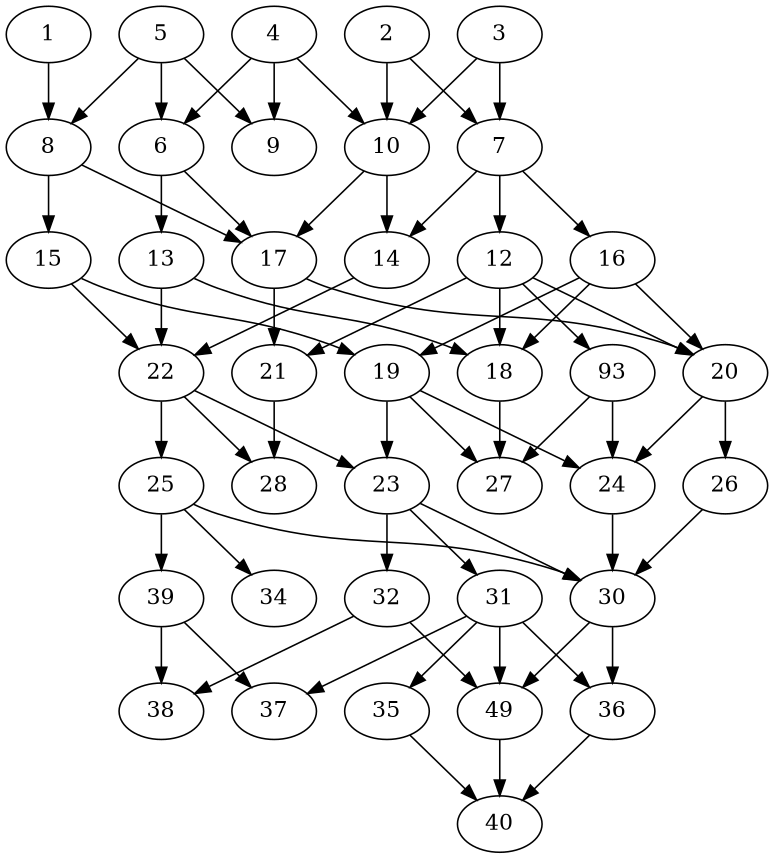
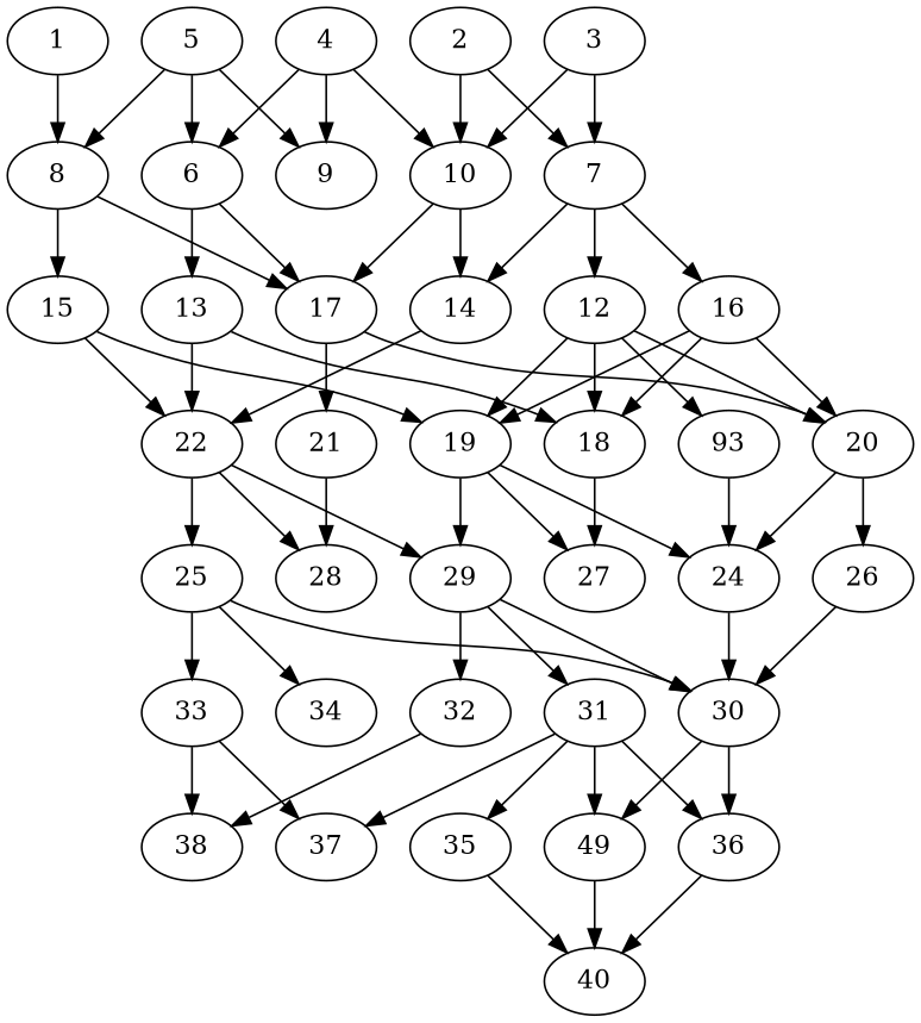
  digraph {
    fontname="DejaVu Serif"
    node [alpha=0.12 fontname="DejaVu Serif"]
    edge [fontname="DejaVu Serif"]
    1 [alpha=0.07 expect_size=9041920]
    8 [alpha=0.13 expect_size=39800832]
    17 [alpha=0.02 expect_size=47762432]
    15 [alpha=0.16 expect_size=33251328]
    20 [alpha=0.08 expect_size=21445632]
    21 [alpha=0.14 expect_size=5445632]
    22 [alpha=0.03 expect_size=26958848]
    19 [alpha=0.04 expect_size=48340992]
    2 [alpha=0.10 expect_size=11444224]
    7 [alpha=0.07 expect_size=38435840]
    10 [alpha=0.13 expect_size=28933120]
    12 [alpha=0.17 expect_size=23330816]
    14 [alpha=0.10 expect_size=26891264]
    16 [alpha=0.02 expect_size=14823424]
    18 [alpha=0.06 expect_size=17792000]
    n16 [alpha=0.10 expect_size=19652608 label=93]
    3 [expect_size=48349184]
    4 [alpha=0.03 expect_size=49303552]
    6 [alpha=0.14 expect_size=37791744]
    9 [alpha=0.09 expect_size=37699584]
    13 [alpha=0.19 expect_size=46862336]
    5 [expect_size=19053568]
    27 [expect_size=37039104]
    28 [alpha=0.06 expect_size=40933376]
-   29 [alpha=0.14 expect_size=7775232 label=23]
+   29 [alpha=0.14 expect_size=7775232]
    25 [alpha=0.08 expect_size=41111552]
    24 [alpha=0.16 expect_size=18452480]
    26 [alpha=0.13 expect_size=31679488]
    30 [expect_size=16653312]
    31 [alpha=0.10 expect_size=36235264]
    32 [alpha=0.16 expect_size=23135232]
-   33 [alpha=0.20 expect_size=30739456 label=39]
+   33 [alpha=0.20 expect_size=30739456]
    34 [expect_size=7783424]
    36 [alpha=0.06 expect_size=16185344]
    n35 [alpha=0.14 expect_size=44022784 label=49]
    37 [expect_size=46718976]
    35 [alpha=0.17 expect_size=45513728]
    38 [alpha=0.04 expect_size=28749824]
    40 [alpha=0.11 expect_size=30622720]
    1 -> 8
    8 -> 17
    8 -> 15
    17 -> 20
    17 -> 21
    15 -> 22
    15 -> 19
    20 -> 24
    20 -> 26
    21 -> 28
    22 -> 28
    22 -> 29
    22 -> 25
    19 -> 27
    19 -> 29
    19 -> 24
    2 -> 7
    2 -> 10
    7 -> 12
    7 -> 14
    7 -> 16
    10 -> 17
    10 -> 14
    12 -> 20
-   12 -> 21
+   12 -> 19
    12 -> 18
    12 -> n16
    14 -> 22
    16 -> 20
    16 -> 19
    16 -> 18
    18 -> 27
-   n16 -> 27
    n16 -> 24
    3 -> 7
    3 -> 10
    4 -> 10
    4 -> 6
    4 -> 9
    6 -> 17
    6 -> 13
    13 -> 22
    13 -> 18
    5 -> 8
    5 -> 6
    5 -> 9
    29 -> 30
    29 -> 31
    29 -> 32
    25 -> 30
    25 -> 33
    25 -> 34
    24 -> 30
    26 -> 30
    30 -> 36
    30 -> n35
    31 -> 36
    31 -> n35
    31 -> 37
    31 -> 35
-   32 -> n35
    32 -> 38
    33 -> 37
    33 -> 38
    36 -> 40
    n35 -> 40
    35 -> 40
  }
